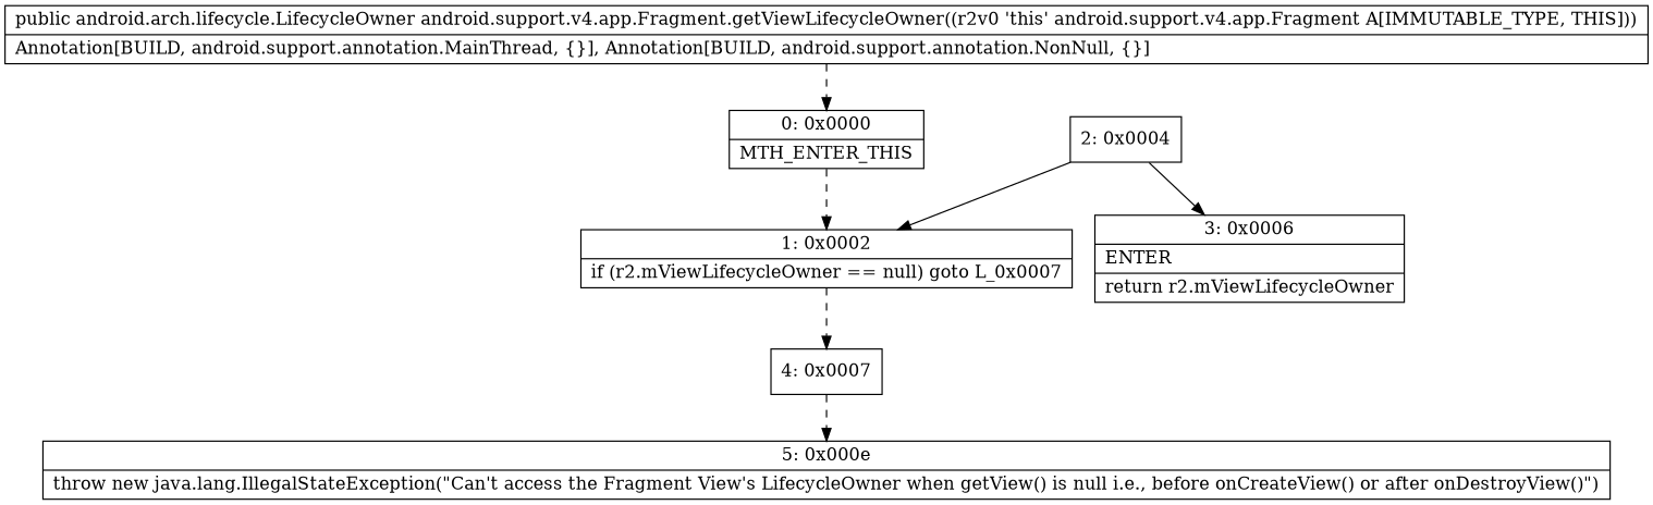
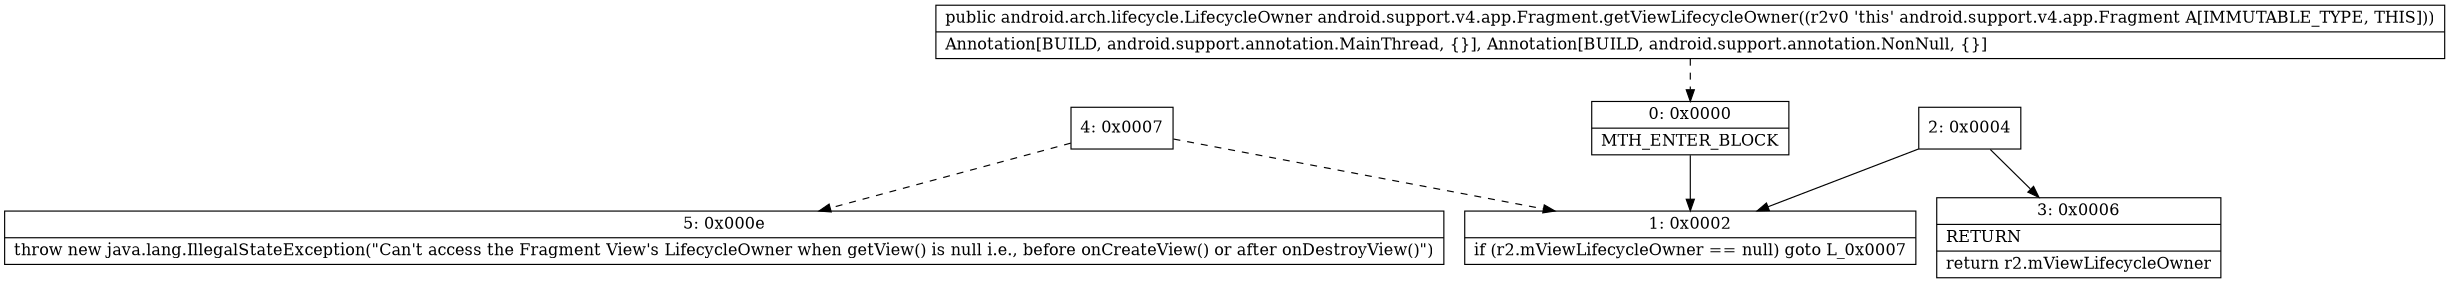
  digraph {
    node [shape=record]
    edge [style=solid]
-   n1 [label="{0\:\ 0x0000|MTH_ENTER_THIS\l}"]
+   n1 [label="{0\:\ 0x0000|MTH_ENTER_BLOCK\l}"]
    n2 [label="{1\:\ 0x0002|if (r2.mViewLifecycleOwner == null) goto L_0x0007\l}"]
    n3 [label="{4\:\ 0x0007}"]
    n4 [label="{2\:\ 0x0004}"]
-   n5 [label="{3\:\ 0x0006|ENTER\l|return r2.mViewLifecycleOwner\l}"]
+   n5 [label="{3\:\ 0x0006|RETURN\l|return r2.mViewLifecycleOwner\l}"]
    n6 [label="{5\:\ 0x000e|throw new java.lang.IllegalStateException(\"Can't access the Fragment View's LifecycleOwner when getView() is null i.e., before onCreateView() or after onDestroyView()\")\l}"]
    n7 [label="{public android.arch.lifecycle.LifecycleOwner android.support.v4.app.Fragment.getViewLifecycleOwner((r2v0 'this' android.support.v4.app.Fragment A[IMMUTABLE_TYPE, THIS]))  | Annotation[BUILD, android.support.annotation.MainThread, \{\}], Annotation[BUILD, android.support.annotation.NonNull, \{\}]\l}"]
-   n1 -> n2 [style=dashed]
-   n2 -> n3 [style=dashed]
+   n1 -> n2
+   n3 -> n2 [style=dashed]
    n3 -> n6 [style=dashed]
    n4 -> n2
    n4 -> n5
    n7 -> n1 [style=dashed]
  }
